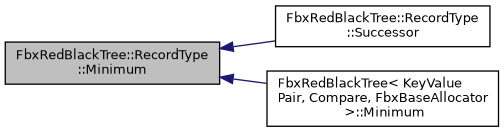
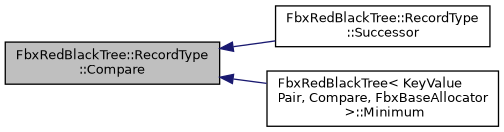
  digraph {
    rankdir=LR
    node [color=black fillcolor=white fontname=Helvetica fontsize=10 shape=record style=filled]
    edge [color=midnightblue dir=back fontname=Helvetica fontsize=10 labelfontname=Helvetica labelfontsize=10 style=solid]
-   n1 [fillcolor=grey75 fontcolor=black height=0.2 label="FbxRedBlackTree::RecordType\l::Minimum" width=0.4]
+   n1 [fillcolor=grey75 fontcolor=black height=0.2 label="FbxRedBlackTree::RecordType\l::Compare" width=0.4]
    n2 [height=0.2 label="FbxRedBlackTree::RecordType\l::Successor" width=0.4]
    n3 [height=0.2 label="FbxRedBlackTree\< KeyValue\lPair, Compare, FbxBaseAllocator\l \>::Minimum" width=0.4]
    n1 -> n2
    n1 -> n3
  }
